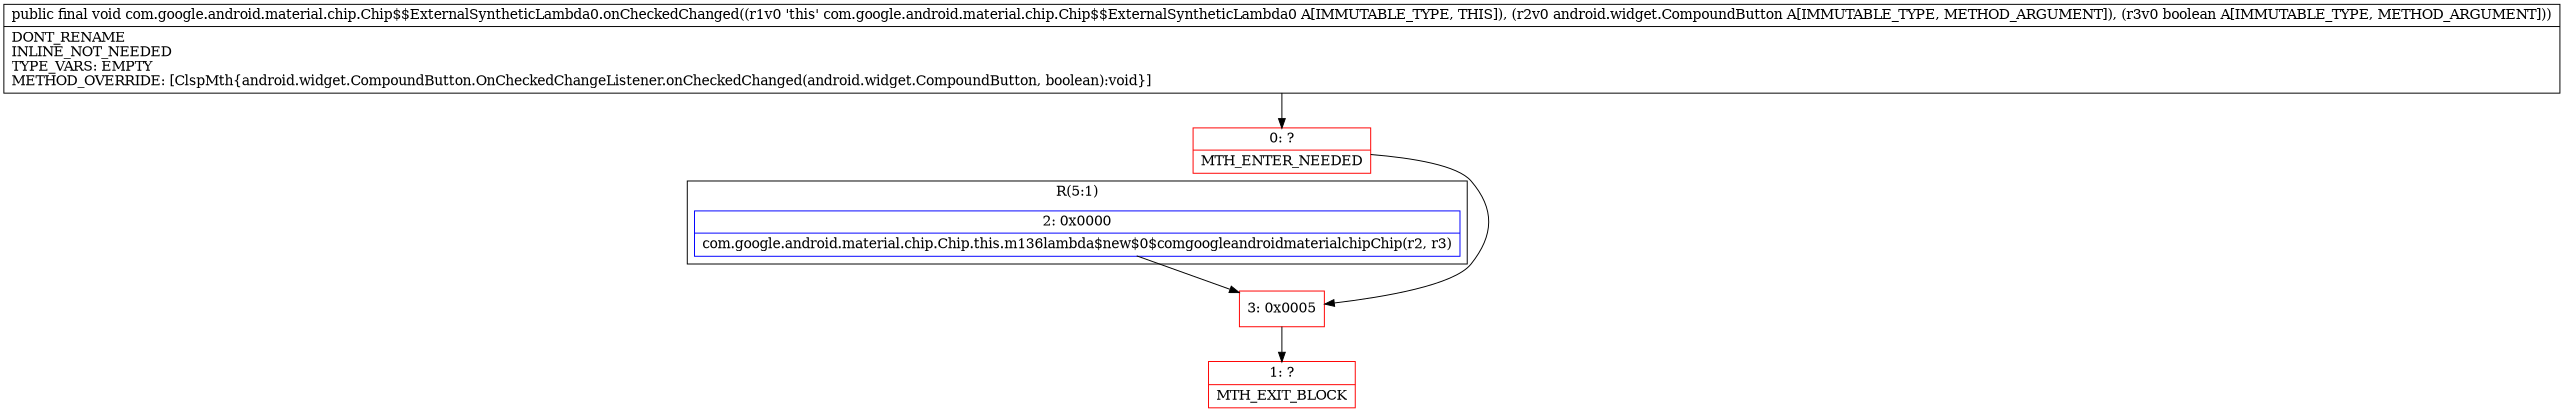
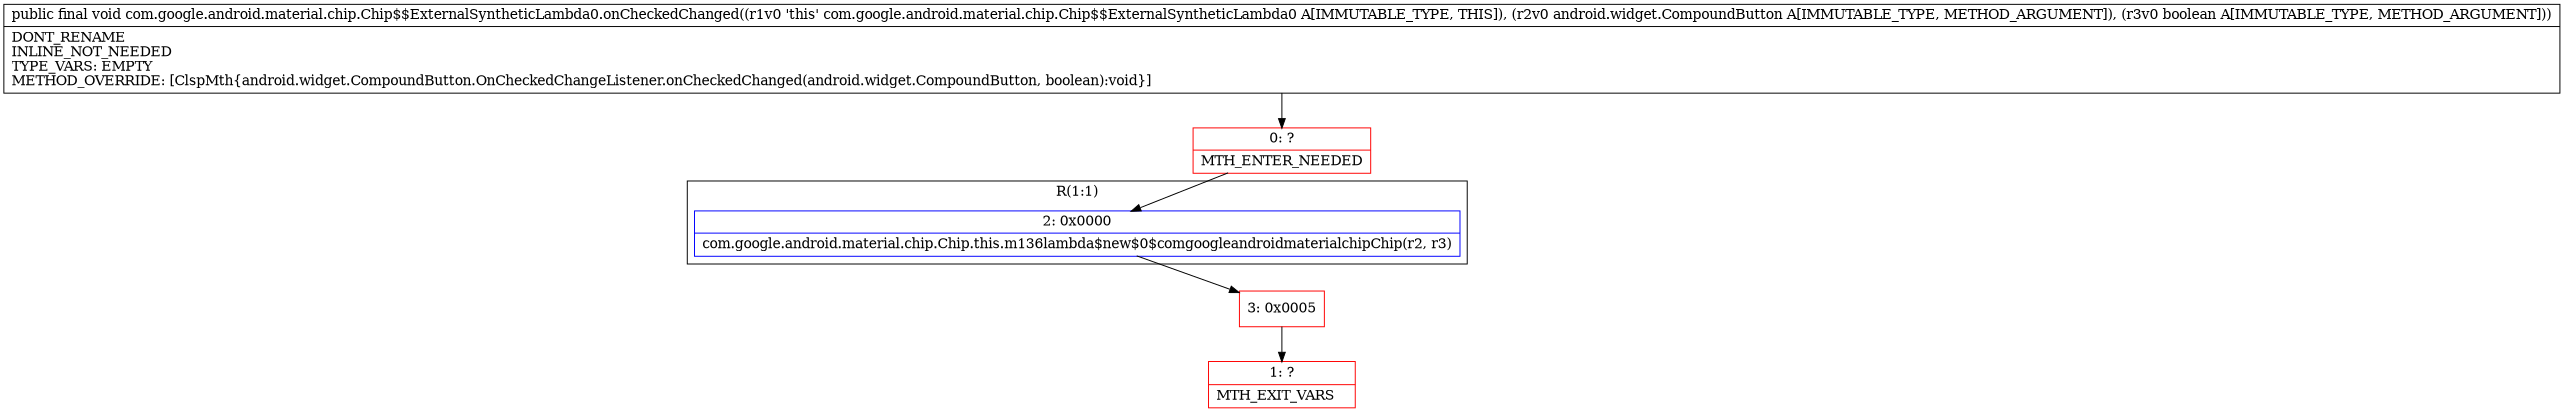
  digraph {
    node [color=red shape=record]
    n1 [color=blue label="{2\:\ 0x0000|com.google.android.material.chip.Chip.this.m136lambda$new$0$comgoogleandroidmaterialchipChip(r2, r3)\l}"]
    n2 [label="{3\:\ 0x0005}"]
-   n3 [label="{1\:\ ?|MTH_EXIT_BLOCK\l}"]
+   n3 [label="{1\:\ ?|MTH_EXIT_VARS\l}"]
    n4 [label="{0\:\ ?|MTH_ENTER_NEEDED\l}"]
    n5 [label="{public final void com.google.android.material.chip.Chip$$ExternalSyntheticLambda0.onCheckedChanged((r1v0 'this' com.google.android.material.chip.Chip$$ExternalSyntheticLambda0 A[IMMUTABLE_TYPE, THIS]), (r2v0 android.widget.CompoundButton A[IMMUTABLE_TYPE, METHOD_ARGUMENT]), (r3v0 boolean A[IMMUTABLE_TYPE, METHOD_ARGUMENT]))  | DONT_RENAME\lINLINE_NOT_NEEDED\lTYPE_VARS: EMPTY\lMETHOD_OVERRIDE: [ClspMth\{android.widget.CompoundButton.OnCheckedChangeListener.onCheckedChanged(android.widget.CompoundButton, boolean):void\}]\l}" color=""]
    subgraph cluster_1 {
-     label="R(5:1)"
+     label="R(1:1)"
      n1
    }
    n1 -> n2
    n2 -> n3
-   n4 -> n2
+   n4 -> n1
    n5 -> n4
  }
